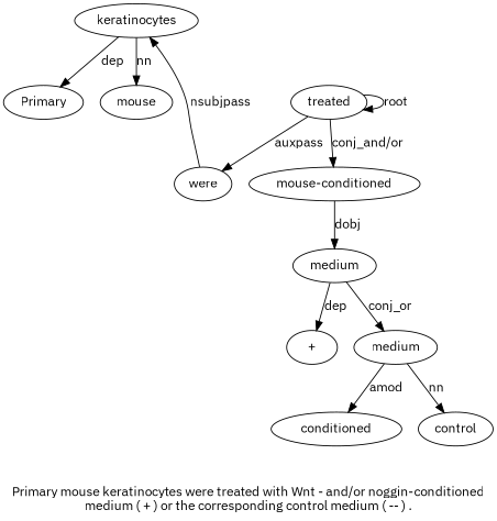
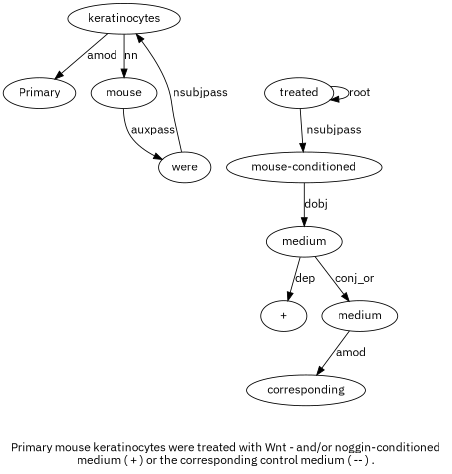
  digraph {
    fontname="IBM Plex Sans"
    label="Primary mouse keratinocytes were treated with Wnt - and/or noggin-conditioned\nmedium ( + ) or the corresponding control medium ( -- ) ."
    node [fillcolor=white fontname="IBM Plex Sans" style=filled]
    edge [fontname="IBM Plex Sans"]
    n1 [label=keratinocytes]
    n2 [label=Primary]
    n3 [label=mouse]
    n4 [label=treated]
    n5 [label=were]
    n6 [label="mouse-conditioned"]
    n7 [label=medium]
    n8 [label="+"]
    n9 [label=medium]
-   n10 [label=conditioned]
-   n11 [label=control]
-   n1 -> n2 [label=dep]
+   n10 [label=corresponding]
+   n1 -> n2 [label=amod]
    n1 -> n3 [label=nn]
    n4 -> n4 [label=root]
-   n4 -> n5 [label=auxpass]
-   n4 -> n6 [label="conj_and/or"]
+   n3 -> n5 [label=auxpass]
+   n4 -> n6 [label=nsubjpass]
    n5 -> n1 [label=nsubjpass]
    n6 -> n7 [label=dobj]
    n7 -> n8 [label=dep]
    n7 -> n9 [label=conj_or]
    n9 -> n10 [label=amod]
-   n9 -> n11 [label=nn]
  }
